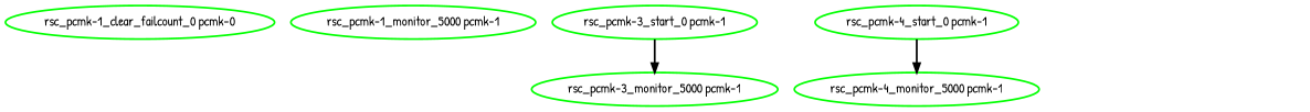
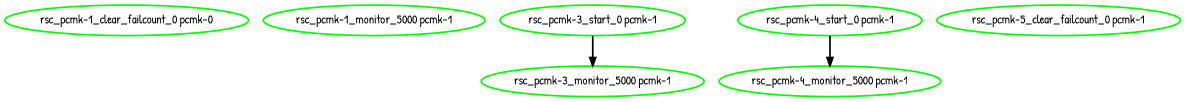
  digraph {
    fontname="Patrick Hand"
    node [color=green fontcolor=black fontname="Patrick Hand" style=bold]
    edge [fontname="Patrick Hand" style=bold]
    n1 [label="rsc_pcmk-1_clear_failcount_0 pcmk-0"]
    "rsc_pcmk-1_monitor_5000 pcmk-1"
    "rsc_pcmk-3_start_0 pcmk-1"
    "rsc_pcmk-3_monitor_5000 pcmk-1"
    "rsc_pcmk-4_start_0 pcmk-1"
    "rsc_pcmk-4_monitor_5000 pcmk-1"
+   "rsc_pcmk-5_clear_failcount_0 pcmk-1"
    "rsc_pcmk-3_start_0 pcmk-1" -> "rsc_pcmk-3_monitor_5000 pcmk-1"
    "rsc_pcmk-4_start_0 pcmk-1" -> "rsc_pcmk-4_monitor_5000 pcmk-1"
  }
